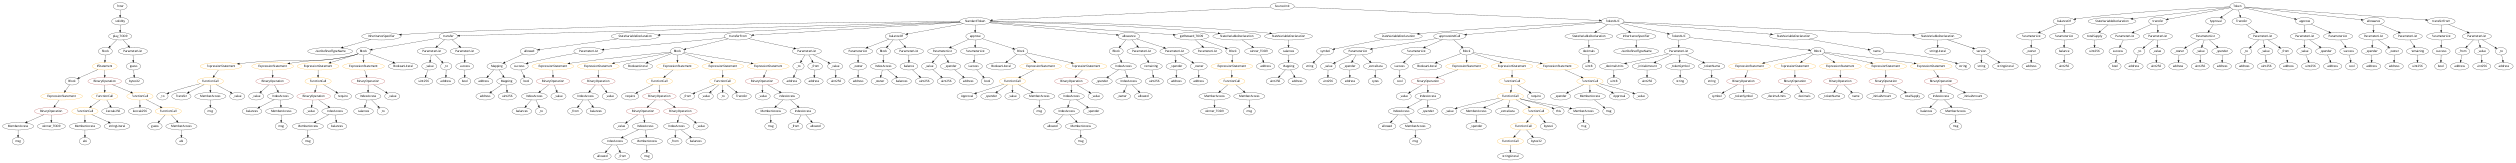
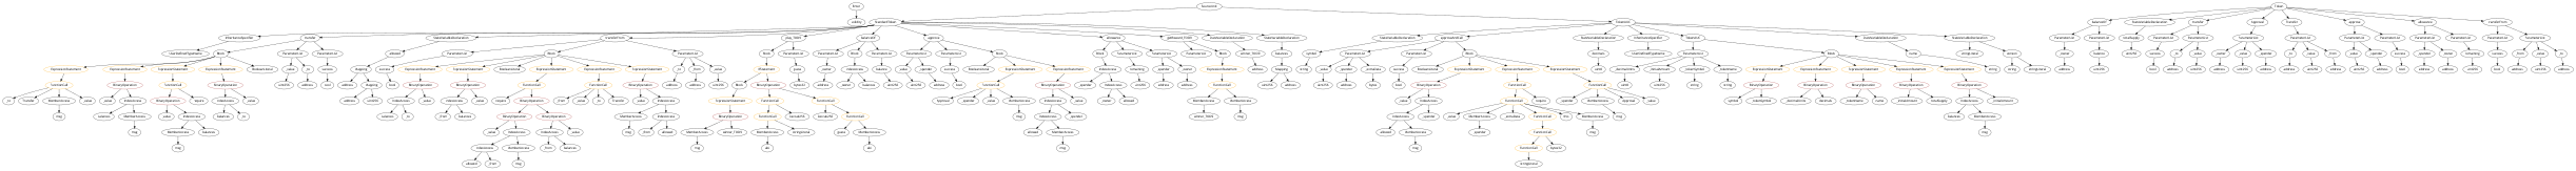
  strict digraph {
    fontname="Open Sans"
    node [fontname="Open Sans" color=black]
    edge [fontname="Open Sans"]
    Enter [height=0.5 width=0.83628 color=""]
    n2 [height=0.5 label=solidity width=1.0442]
    n3 [height=0.5 label=_spender width=1.2521]
    n4 [height=0.5 label=address width=1.0996]
    n5 [height=0.5 label=_to width=0.75]
    n6 [height=0.5 label=address width=1.0996]
    n7 [height=0.5 label=_value width=0.96103]
    n8 [height=0.5 label=uint256 width=1.0442]
    n9 [height=0.5 label=uint256 width=1.0442]
    n10 [height=0.5 label=IndexAccess width=1.6402]
    n11 [height=0.5 label=allowed width=1.0858]
    n12 [height=0.5 label=MemberAccess width=1.9174]
    n13 [height=0.5 label=msg width=0.75]
    n14 [height=0.5 label=ParameterList width=1.7095]
    n15 [height=0.5 label=success width=1.1135]
    n16 [height=0.5 label=bool width=0.76697]
    n17 [height=0.5 label=ParameterList width=1.7095]
    n18 [height=0.5 label=_value width=0.96103]
    n19 [height=0.5 label=_spender width=1.2521]
    n20 [height=0.5 label=address width=1.0996]
    n21 [height=0.5 label=_owner width=1.0719]
    n22 [height=0.5 label=_spender width=1.2521]
    n23 [height=0.5 label=ParameterList width=1.7095]
    n24 [height=0.5 label=_spender width=1.2521]
    n25 [height=0.5 label=address width=1.0996]
    n26 [height=0.5 label=_tokenName width=1.5986]
    n27 [color=brown height=0.5 label=BinaryOperation width=1.9867]
    n28 [height=0.5 label=symbol width=1.0581]
    n29 [height=0.5 label=_tokenSymbol width=1.8065]
    n30 [height=0.5 label=balanceOf width=1.3491]
    n31 [height=0.5 label=ParameterList width=1.7095]
    n32 [height=0.5 label=ParameterList width=1.7095]
    n33 [height=0.5 label=_owner width=1.0719]
    n34 [height=0.5 label=balance width=1.0719]
    n35 [height=0.5 label=address width=1.0996]
    n36 [height=0.5 label=uint256 width=1.0442]
    n37 [color=orange height=0.5 label=ExpressionStatement width=2.458]
    n38 [height=0.5 label=IndexAccess width=1.6402]
    n39 [height=0.5 label=_owner width=1.0719]
    n40 [height=0.5 label=balances width=1.1828]
    n41 [height=0.5 label=_initialAmount width=1.7927]
    n42 [height=0.5 label=string width=0.864]
    n43 [height=0.5 label=StateVariableDeclaration width=2.8184]
    n44 [height=0.5 label=totalSupply width=1.4739]
    n45 [height=0.5 label=uint256 width=1.0442]
    n46 [height=0.5 label=address width=1.0996]
    n47 [height=0.5 label=InheritanceSpecifier width=2.3333]
    n48 [height=0.5 label=UserDefinedTypeName width=2.7214]
    n49 [height=0.5 label=uint256 width=1.0442]
    n50 [height=0.5 label=bool width=0.76697]
    n51 [height=0.5 label=_from width=0.93331]
    n52 [height=0.5 label=address width=1.0996]
    n53 [height=0.5 label=balances width=1.1828]
    n54 [color=orange height=0.5 label=ExpressionStatement width=2.458]
    n55 [color=brown height=0.5 label=BinaryOperation width=1.9867]
    n56 [height=0.5 label=_decimalUnits width=1.765]
    n57 [height=0.5 label=decimals width=1.1967]
    n58 [height=0.5 label=_value width=0.96103]
    n59 [height=0.5 label=msg width=0.75]
    n60 [height=0.5 label=transfer width=1.0719]
    n61 [height=0.5 label=Block width=0.90558]
    n62 [height=0.5 label=ParameterList width=1.7095]
    n63 [height=0.5 label=ParameterList width=1.7095]
    n64 [color=orange height=0.5 label=ExpressionStatement width=2.458]
    n65 [color=orange height=0.5 label=ExpressionStatement width=2.458]
    n66 [color=orange height=0.5 label=ExpressionStatement width=2.458]
    n67 [color=orange height=0.5 label=ExpressionStatement width=2.458]
    n68 [height=0.5 label=BooleanLiteral width=1.7788]
    n69 [height=0.5 label=_value width=0.96103]
    n70 [height=0.5 label=_to width=0.75]
    n71 [height=0.5 label=success width=1.1135]
    n72 [color=orange height=0.5 label=FunctionCall width=1.6125]
    n73 [color=brown height=0.5 label=BinaryOperation width=1.9867]
    n74 [color=orange height=0.5 label=FunctionCall width=1.6125]
    n75 [color=brown height=0.5 label=BinaryOperation width=1.9867]
    n76 [height=0.5 label=uint256 width=1.0442]
    n77 [height=0.5 label=address width=1.0996]
    n78 [height=0.5 label=bool width=0.76697]
    n79 [height=0.5 label=address width=1.0996]
    n80 [height=0.5 label=IndexAccess width=1.6402]
    n81 [height=0.5 label=_from width=0.93331]
    n82 [height=0.5 label=balances width=1.1828]
    n83 [height=0.5 label=MemberAccess width=1.9174]
    n84 [height=0.5 label=abi width=0.75]
    n85 [height=0.5 label=_to width=0.75]
    n86 [color=brown height=0.5 label=BinaryOperation width=1.9867]
    n87 [height=0.5 label=IndexAccess width=1.6402]
    n88 [height=0.5 label=_value width=0.96103]
    n89 [height=0.5 label=balances width=1.1828]
    n90 [height=0.5 label=_to width=0.75]
    n91 [height=0.5 label=BooleanLiteral width=1.7788]
    n92 [height=0.5 label=totalSupply width=1.4739]
    n93 [height=0.5 label=_decimalUnits width=1.765]
    n94 [height=0.5 label=uint8 width=0.7947]
    n95 [height=0.5 label=StateVariableDeclaration width=2.8184]
    n96 [height=0.5 label=allowed width=1.0858]
    n97 [height=0.5 label=Mapping width=1.2105]
    n98 [height=0.5 label=address width=1.0996]
    n99 [height=0.5 label=Mapping width=1.2105]
    n100 [height=0.5 label=guess width=0.87786]
    n101 [height=0.5 label=success width=1.1135]
    n102 [height=0.5 label=bool width=0.76697]
    n103 [height=0.5 label=stringLiteral width=1.5016]
    n104 [height=0.5 label=IndexAccess width=1.6402]
    n105 [height=0.5 label=balances width=1.1828]
    n106 [height=0.5 label=MemberAccess width=1.9174]
    n107 [height=0.5 label=msg width=0.75]
    n108 [height=0.5 label=msg width=0.75]
    n109 [height=0.5 label=bytes32 width=1.0996]
    n110 [height=0.5 label=_initialAmount width=1.7927]
    n111 [height=0.5 label=MemberAccess width=1.9174]
    n112 [color=brown height=0.5 label=BinaryOperation width=1.9867]
    n113 [height=0.5 label=_value width=0.96103]
    n114 [height=0.5 label=IndexAccess width=1.6402]
    n115 [height=0.5 label=_spender width=1.2521]
    n116 [height=0.5 label=_value width=0.96103]
    n117 [height=0.5 label=success width=1.1135]
    n118 [height=0.5 label=Approval width=1.266]
    n119 [height=0.5 label=_value width=0.96103]
    n120 [height=0.5 label=Block width=0.90558]
    n121 [height=0.5 label=IndexAccess width=1.6402]
    n122 [height=0.5 label=_spender width=1.2521]
    n123 [height=0.5 label=IndexAccess width=1.6402]
    n124 [height=0.5 label=allowed width=1.0858]
    n125 [height=0.5 label=string width=0.864]
    n126 [height=0.5 label=address width=1.0996]
    n127 [height=0.5 label=_from width=0.93331]
    n128 [color=orange height=0.5 label=FunctionCall width=1.6125]
    n129 [height=0.5 label=MemberAccess width=1.9174]
    n130 [height=0.5 label=MemberAccess width=1.9174]
    n131 [height=0.5 label=winner_TOD9 width=1.7788]
    n132 [height=0.5 label=msg width=0.75]
    n133 [height=0.5 label=MemberAccess width=1.9174]
    n134 [height=0.5 label=_spender width=1.2521]
    n135 [height=0.5 label=allowed width=1.0858]
    n136 [color=orange height=0.5 label=FunctionCall width=1.6125]
    n137 [height=0.5 label=_extraData width=1.4046]
    n138 [color=orange height=0.5 label=FunctionCall width=1.6125]
    n139 [height=0.5 label=this width=0.75]
    n140 [height=0.5 label=MemberAccess width=1.9174]
    n141 [color=orange height=0.5 label=FunctionCall width=1.6125]
-   n142 [height=0.5 label=bytes4 width=0.97489]
    n143 [height=0.5 label=msg width=0.75]
    n144 [color=orange height=0.5 label=FunctionCall width=1.6125]
    n145 [height=0.5 label=bytes32 width=1.0996]
    n146 [color=orange height=0.5 label=FunctionCall width=1.6125]
    n147 [height=0.5 label=Approval width=1.266]
    n148 [height=0.5 label=_value width=0.96103]
    n149 [height=0.5 label=Transfer width=1.1689]
    n150 [color=brown height=0.5 label=BinaryOperation width=1.9867]
    n151 [height=0.5 label=_value width=0.96103]
    n152 [height=0.5 label=IndexAccess width=1.6402]
    n153 [height=0.5 label=MemberAccess width=1.9174]
    n154 [height=0.5 label=balances width=1.1828]
    n155 [height=0.5 label=msg width=0.75]
    n156 [height=0.5 label=_owner width=1.0719]
    n157 [height=0.5 label=address width=1.0996]
    n158 [height=0.5 label=_to width=0.75]
    n159 [height=0.5 label=BooleanLiteral width=1.7788]
    n160 [height=0.5 label=transferFrom width=1.6402]
    n161 [height=0.5 label=ParameterList width=1.7095]
    n162 [height=0.5 label=Block width=0.90558]
    n163 [height=0.5 label=ParameterList width=1.7095]
    n164 [color=orange height=0.5 label=ExpressionStatement width=2.458]
    n165 [color=orange height=0.5 label=ExpressionStatement width=2.458]
    n166 [height=0.5 label=BooleanLiteral width=1.7788]
    n167 [color=orange height=0.5 label=ExpressionStatement width=2.458]
    n168 [color=orange height=0.5 label=ExpressionStatement width=2.458]
    n169 [color=orange height=0.5 label=ExpressionStatement width=2.458]
    n170 [height=0.5 label=_to width=0.75]
    n171 [height=0.5 label=_from width=0.93331]
    n172 [height=0.5 label=_value width=0.96103]
    n173 [color=brown height=0.5 label=BinaryOperation width=1.9867]
    n174 [color=orange height=0.5 label=FunctionCall width=1.6125]
    n175 [color=orange height=0.5 label=FunctionCall width=1.6125]
    n176 [color=brown height=0.5 label=BinaryOperation width=1.9867]
    n177 [height=0.5 label=address width=1.0996]
    n178 [height=0.5 label=address width=1.0996]
    n179 [height=0.5 label=uint256 width=1.0442]
    n180 [color=orange height=0.5 label=ExpressionStatement width=2.458]
    n181 [height=0.5 label=MemberAccess width=1.9174]
    n182 [height=0.5 label=ParameterList width=1.7095]
    n183 [height=0.5 label=string width=0.864]
    n184 [color=orange height=0.5 label=ExpressionStatement width=2.458]
    n185 [height=0.5 label=_from width=0.93331]
    n186 [height=0.5 label=address width=1.0996]
    n187 [height=0.5 label=bytes width=0.85014]
    n188 [color=orange height=0.5 label=ExpressionStatement width=2.458]
    n189 [color=brown height=0.5 label=BinaryOperation width=1.9867]
    n190 [height=0.5 label=name width=0.83628]
    n191 [height=0.5 label=MemberAccess width=1.9174]
    n192 [height=0.5 label=_value width=0.96103]
    n193 [height=0.5 label=msg width=0.75]
    n194 [height=0.5 label=_value width=0.96103]
    n195 [height=0.5 label=ParameterList width=1.7095]
    n196 [color=orange height=0.5 label=FunctionCall width=1.6125]
    n197 [color=orange height=0.5 label=FunctionCall width=1.6125]
    n198 [height=0.5 label=keccak256 width=1.3907]
    n199 [height=0.5 label=stringLiteral width=1.5016]
    n200 [height=0.5 label=Block width=0.90558]
    n201 [color=orange height=0.5 label=IfStatement width=1.4739]
    n202 [height=0.5 label=Block width=0.90558]
    n203 [color=brown height=0.5 label=BinaryOperation width=1.9867]
    n204 [color=orange height=0.5 label=ExpressionStatement width=2.458]
    n205 [color=orange height=0.5 label=FunctionCall width=1.6125]
    n206 [height=0.5 label=IndexAccess width=1.6402]
    n207 [height=0.5 label=MemberAccess width=1.9174]
    n208 [height=0.5 label=msg width=0.75]
    n209 [height=0.5 label=require width=1.0026]
    n210 [color=brown height=0.5 label=BinaryOperation width=1.9867]
    n211 [color=brown height=0.5 label=BinaryOperation width=1.9867]
    n212 [color=brown height=0.5 label=BinaryOperation width=1.9867]
    n213 [height=0.5 label=IndexAccess width=1.6402]
    n214 [height=0.5 label=IndexAccess width=1.6402]
    n215 [height=0.5 label=_value width=0.96103]
    n216 [height=0.5 label=keccak256 width=1.3907]
    n217 [color=orange height=0.5 label=FunctionCall width=1.6125]
    n218 [height=0.5 label=MemberAccess width=1.9174]
    n219 [height=0.5 label=abi width=0.75]
    n220 [height=0.5 label=address width=1.0996]
    n221 [height=0.5 label=_value width=0.96103]
    n222 [height=0.5 label=uint256 width=1.0442]
    n223 [height=0.5 label=_value width=0.96103]
    n224 [height=0.5 label=play_TOD9 width=1.5293]
    n225 [height=0.5 label=ParameterList width=1.7095]
    n226 [height=0.5 label=guess width=0.87786]
    n227 [height=0.5 label=bool width=0.76697]
    n228 [height=0.5 label=ParameterList width=1.7095]
    n229 [height=0.5 label=success width=1.1135]
    n230 [height=0.5 label=bool width=0.76697]
    n231 [height=0.5 label=uint256 width=1.0442]
    n232 [height=0.5 label=ParameterList width=1.7095]
    n233 [height=0.5 label=_value width=0.96103]
    n234 [height=0.5 label=_spender width=1.2521]
    n235 [height=0.5 label=_extraData width=1.4046]
    n236 [height=0.5 label=ParameterList width=1.7095]
    n237 [height=0.5 label=success width=1.1135]
    n238 [height=0.5 label=uint256 width=1.0442]
    n239 [height=0.5 label=require width=1.0026]
    n240 [height=0.5 label=address width=1.0996]
    n241 [height=0.5 label=balanceOf width=1.3491]
    n242 [height=0.5 label=Block width=0.90558]
    n243 [height=0.5 label=ParameterList width=1.7095]
    n244 [height=0.5 label=balance width=1.0719]
    n245 [height=0.5 label=_value width=0.96103]
    n246 [height=0.5 label=uint256 width=1.0442]
    n247 [height=0.5 label=ParameterList width=1.7095]
    n248 [height=0.5 label=transfer width=1.0719]
    n249 [height=0.5 label=ParameterList width=1.7095]
    n250 [height=0.5 label=_to width=0.75]
    n251 [height=0.5 label=_value width=0.96103]
    n252 [height=0.5 label=address width=1.0996]
    n253 [height=0.5 label=uint256 width=1.0442]
    n254 [color=orange height=0.5 label=ExpressionStatement width=2.458]
    n255 [color=orange height=0.5 label=FunctionCall width=1.6125]
    n256 [height=0.5 label=_spender width=1.2521]
    n257 [height=0.5 label=_value width=0.96103]
    n258 [height=0.5 label=MemberAccess width=1.9174]
    n259 [height=0.5 label=msg width=0.75]
    n260 [height=0.5 label=Approval width=1.266]
    n261 [height=0.5 label=ParameterList width=1.7095]
    n262 [height=0.5 label=_owner width=1.0719]
    n263 [height=0.5 label=_value width=0.96103]
    n264 [height=0.5 label=_spender width=1.2521]
    n265 [height=0.5 label=uint256 width=1.0442]
    n266 [height=0.5 label=Block width=0.90558]
    n267 [height=0.5 label=allowed width=1.0858]
    n268 [height=0.5 label=IndexAccess width=1.6402]
    n269 [height=0.5 label=IndexAccess width=1.6402]
    n270 [height=0.5 label=IndexAccess width=1.6402]
    n271 [height=0.5 label=_from width=0.93331]
    n272 [height=0.5 label=allowed width=1.0858]
    n273 [height=0.5 label=address width=1.0996]
    n274 [height=0.5 label=version width=1.0442]
    n275 [height=0.5 label=stringLiteral width=1.5016]
    n276 [height=0.5 label=Mapping width=1.2105]
    n277 [height=0.5 label=address width=1.0996]
    n278 [height=0.5 label=approve width=1.1412]
    n279 [height=0.5 label=ParameterList width=1.7095]
    n280 [height=0.5 label=Block width=0.90558]
    n281 [height=0.5 label=success width=1.1135]
    n282 [color=orange height=0.5 label=ExpressionStatement width=2.458]
    n283 [height=0.5 label=bool width=0.76697]
    n284 [color=brown height=0.5 label=BinaryOperation width=1.9867]
    n285 [height=0.5 label=_value width=0.96103]
    n286 [height=0.5 label=IndexAccess width=1.6402]
    n287 [height=0.5 label=_value width=0.96103]
    n288 [height=0.5 label=IndexAccess width=1.6402]
    n289 [height=0.5 label=_from width=0.93331]
    n290 [height=0.5 label=ParameterList width=1.7095]
    n291 [height=0.5 label=_initialAmount width=1.7927]
    n292 [height=0.5 label=_tokenSymbol width=1.8065]
    n293 [height=0.5 label=_tokenName width=1.5986]
    n294 [height=0.5 label=uint256 width=1.0442]
    n295 [height=0.5 label=string width=0.864]
    n296 [height=0.5 label=allowance width=1.3076]
    n297 [height=0.5 label=ParameterList width=1.7095]
    n298 [height=0.5 label=ParameterList width=1.7095]
    n299 [height=0.5 label=remaining width=1.2798]
    n300 [height=0.5 label=_owner width=1.0719]
    n301 [height=0.5 label=uint256 width=1.0442]
    n302 [height=0.5 label=_spender width=1.2521]
    n303 [height=0.5 label=balances width=1.1828]
    n304 [height=0.5 label=MemberAccess width=1.9174]
    n305 [height=0.5 label=msg width=0.75]
    n306 [height=0.5 label=stringLiteral width=1.5016]
    n307 [height=0.5 label=balances width=1.1828]
    n308 [color=orange height=0.5 label=FunctionCall width=1.6125]
    n309 [height=0.5 label=require width=1.0026]
    n310 [height=0.5 label=msg width=0.75]
    n311 [height=0.5 label=string width=0.864]
    n312 [height=0.5 label=StateVariableDeclaration width=2.8184]
    n313 [height=0.5 label=symbol width=1.0581]
    n314 [height=0.5 label=StandardToken width=1.8897]
    n315 [height=0.5 label=getReward_TOD9 width=2.2085]
    n316 [height=0.5 label=StateVariableDeclaration width=2.8184]
    n317 [height=0.5 label=StateVariableDeclaration width=2.8184]
    n318 [height=0.5 label=winner_TOD9 width=1.7788]
    n319 [height=0.5 label=balances width=1.1828]
    n320 [height=0.5 label=address width=1.0996]
    n321 [height=0.5 label=MemberAccess width=1.9174]
    n322 [color=brown height=0.5 label=BinaryOperation width=1.9867]
    n323 [height=0.5 label=MemberAccess width=1.9174]
    n324 [height=0.5 label=winner_TOD9 width=1.7788]
    n325 [color=orange height=0.5 label=ExpressionStatement width=2.458]
    n326 [height=0.5 label=UserDefinedTypeName width=2.7214]
    n327 [height=0.5 label=TokenAUC width=1.5016]
    n328 [height=0.5 label=approveAndCall width=1.9867]
    n329 [height=0.5 label=StateVariableDeclaration width=2.8184]
    n330 [height=0.5 label=InheritanceSpecifier width=2.3333]
    n331 [height=0.5 label=TokenAUC width=1.5016]
    n332 [height=0.5 label=StateVariableDeclaration width=2.8184]
    n333 [height=0.5 label=StateVariableDeclaration width=2.8184]
    n334 [height=0.5 label=Block width=0.90558]
    n335 [height=0.5 label=decimals width=1.1967]
    n336 [height=0.5 label=Block width=0.90558]
    n337 [height=0.5 label=name width=0.83628]
    n338 [color=orange height=0.5 label=ExpressionStatement width=2.458]
    n339 [height=0.5 label=uint8 width=0.7947]
    n340 [color=orange height=0.5 label=ExpressionStatement width=2.458]
    n341 [color=orange height=0.5 label=ExpressionStatement width=2.458]
    n342 [height=0.5 label=_to width=0.75]
    n343 [height=0.5 label=Token width=0.96103]
    n344 [height=0.5 label=Transfer width=1.1689]
    n345 [height=0.5 label=approve width=1.1412]
    n346 [height=0.5 label=allowance width=1.3076]
    n347 [height=0.5 label=transferFrom width=1.6402]
    n348 [height=0.5 label=ParameterList width=1.7095]
    n349 [height=0.5 label=ParameterList width=1.7095]
    n350 [height=0.5 label=ParameterList width=1.7095]
    n351 [height=0.5 label=ParameterList width=1.7095]
    n352 [height=0.5 label=_from width=0.93331]
    n353 [height=0.5 label=_spender width=1.2521]
    n354 [height=0.5 label=_owner width=1.0719]
    n355 [height=0.5 label=remaining width=1.2798]
    n356 [height=0.5 label=_to width=0.75]
    n357 [height=0.5 label=uint256 width=1.0442]
    n358 [height=0.5 label=IndexAccess width=1.6402]
    n359 [height=0.5 label=_value width=0.96103]
    n360 [height=0.5 label=address width=1.0996]
    n361 [height=0.5 label=msg width=0.75]
    n362 [height=0.5 label=uint256 width=1.0442]
    n363 [height=0.5 label=Transfer width=1.1689]
    n364 [color=brown height=0.5 label=BinaryOperation width=1.9867]
    n365 [color=brown height=0.5 label=BinaryOperation width=1.9867]
    n366 [height=0.5 label=address width=1.0996]
    n367 [height=0.5 label=SourceUnit width=1.46]
    Enter -> n2
    n3 -> n4
    n5 -> n6
    n7 -> n8
    n10 -> n11
    n10 -> n12
    n12 -> n13
    n14 -> n15
    n15 -> n16
    n17 -> n18
    n17 -> n19
    n18 -> n9
    n19 -> n20
    n23 -> n7
    n23 -> n24
    n24 -> n25
    n27 -> n28
    n27 -> n29
    n30 -> n31
    n30 -> n32
    n31 -> n33
    n32 -> n34
    n33 -> n35
    n34 -> n36
    n37 -> n27
    n38 -> n39
    n38 -> n40
    n43 -> n44
    n44 -> n45
    n47 -> n48
    n51 -> n52
    n54 -> n55
    n55 -> n56
    n55 -> n57
    n60 -> n61
    n60 -> n62
    n60 -> n63
    n61 -> n64
    n61 -> n65
    n61 -> n66
    n61 -> n67
    n61 -> n68
    n62 -> n69
    n62 -> n70
    n63 -> n71
    n64 -> n72
    n65 -> n73
    n66 -> n74
    n67 -> n75
    n69 -> n76
    n70 -> n77
    n71 -> n78
    n72 -> n85
    n72 -> n149
    n72 -> n191
    n72 -> n192
    n73 -> n223
    n73 -> n286
    n74 -> n150
    n74 -> n239
    n75 -> n268
    n75 -> n287
    n80 -> n81
    n80 -> n82
    n83 -> n84
    n86 -> n87
    n86 -> n88
    n87 -> n89
    n87 -> n90
    n93 -> n94
    n95 -> n96
    n96 -> n97
    n97 -> n98
    n97 -> n99
    n99 -> n186
    n99 -> n362
    n101 -> n102
    n104 -> n105
    n104 -> n106
    n106 -> n107
    n111 -> n108
    n112 -> n113
    n112 -> n114
    n114 -> n10
    n114 -> n115
    n117 -> n50
    n120 -> n121
    n121 -> n122
    n121 -> n123
    n123 -> n21
    n123 -> n124
    n128 -> n129
    n128 -> n130
    n129 -> n131
    n130 -> n132
    n133 -> n134
    n136 -> n58
    n136 -> n133
    n136 -> n137
    n136 -> n138
    n136 -> n139
    n136 -> n140
    n138 -> n141
-   n138 -> n142
    n140 -> n143
    n141 -> n144
    n141 -> n145
    n144 -> n306
    n146 -> n22
    n146 -> n111
    n146 -> n147
    n146 -> n148
    n150 -> n151
    n150 -> n152
    n152 -> n153
    n152 -> n154
    n153 -> n155
    n156 -> n157
    n160 -> n161
    n160 -> n162
    n160 -> n163
    n161 -> n101
    n162 -> n164
    n162 -> n165
    n162 -> n166
    n162 -> n167
    n162 -> n168
    n162 -> n169
    n163 -> n170
    n163 -> n171
    n163 -> n172
    n164 -> n86
    n165 -> n173
    n167 -> n174
    n168 -> n175
    n169 -> n176
    n170 -> n177
    n171 -> n178
    n172 -> n179
    n173 -> n80
    n173 -> n194
    n174 -> n209
    n174 -> n210
    n175 -> n185
    n175 -> n285
    n175 -> n342
    n175 -> n363
    n176 -> n119
    n176 -> n269
    n180 -> n112
    n181 -> n59
    n182 -> n156
    n184 -> n128
    n188 -> n189
    n189 -> n26
    n189 -> n190
    n191 -> n193
    n196 -> n197
    n196 -> n198
    n197 -> n83
    n197 -> n199
    n200 -> n201
    n201 -> n202
    n201 -> n203
    n202 -> n204
    n203 -> n196
    n203 -> n205
    n204 -> n322
    n205 -> n216
    n205 -> n217
    n206 -> n135
    n206 -> n207
    n207 -> n208
    n210 -> n211
    n210 -> n212
    n211 -> n116
    n211 -> n213
    n212 -> n214
    n212 -> n215
    n213 -> n288
    n213 -> n321
    n214 -> n127
    n214 -> n307
    n217 -> n100
    n217 -> n218
    n218 -> n219
    n221 -> n222
    n224 -> n200
    n224 -> n225
    n225 -> n226
    n226 -> n109
    n228 -> n229
    n229 -> n230
    n232 -> n233
    n232 -> n234
    n232 -> n235
    n233 -> n231
    n234 -> n220
    n235 -> n187
    n236 -> n237
    n237 -> n227
    n241 -> n182
    n241 -> n242
    n241 -> n243
    n242 -> n38
    n243 -> n244
    n244 -> n238
    n245 -> n246
    n247 -> n117
    n248 -> n236
    n248 -> n249
    n249 -> n250
    n249 -> n251
    n250 -> n252
    n251 -> n253
    n254 -> n255
    n255 -> n118
    n255 -> n256
    n255 -> n257
    n255 -> n258
    n258 -> n259
    n260 -> n261
    n261 -> n262
    n261 -> n263
    n261 -> n264
    n262 -> n46
    n263 -> n265
    n264 -> n79
    n266 -> n184
    n268 -> n53
    n268 -> n158
    n269 -> n181
    n269 -> n270
    n270 -> n271
    n270 -> n272
    n274 -> n183
    n274 -> n275
    n276 -> n49
    n276 -> n277
    n278 -> n23
    n278 -> n279
    n278 -> n280
    n279 -> n281
    n280 -> n159
    n280 -> n254
    n280 -> n282
    n281 -> n283
    n282 -> n284
    n284 -> n358
    n284 -> n359
    n286 -> n303
    n286 -> n304
    n288 -> n267
    n288 -> n289
    n290 -> n93
    n290 -> n291
    n290 -> n292
    n290 -> n293
    n291 -> n294
    n292 -> n295
    n293 -> n125
    n296 -> n120
    n296 -> n297
    n296 -> n298
    n297 -> n299
    n298 -> n3
    n298 -> n300
    n299 -> n301
    n300 -> n273
    n304 -> n361
    n308 -> n136
    n308 -> n309
    n312 -> n313
    n313 -> n42
    n314 -> n47
    n314 -> n60
    n314 -> n95
    n314 -> n160
-   n2 -> n224
+   n314 -> n224
    n314 -> n241
    n314 -> n278
    n314 -> n296
    n314 -> n315
    n314 -> n316
    n314 -> n317
    n315 -> n195
    n315 -> n266
    n316 -> n318
    n317 -> n319
    n318 -> n320
    n319 -> n276
    n321 -> n305
    n322 -> n323
    n322 -> n324
    n323 -> n310
    n325 -> n308
    n327 -> n312
    n327 -> n328
    n327 -> n329
    n327 -> n330
    n327 -> n331
    n327 -> n332
    n327 -> n333
    n328 -> n232
    n328 -> n247
    n328 -> n334
    n329 -> n335
    n330 -> n326
    n331 -> n290
    n331 -> n336
    n332 -> n337
    n333 -> n103
    n333 -> n274
    n334 -> n91
    n334 -> n180
    n334 -> n325
    n334 -> n338
    n335 -> n339
    n336 -> n37
    n336 -> n54
    n336 -> n188
    n336 -> n340
    n336 -> n341
    n337 -> n311
    n338 -> n146
    n340 -> n364
    n341 -> n365
    n343 -> n30
    n343 -> n43
    n343 -> n248
    n343 -> n260
    n343 -> n344
    n343 -> n345
    n343 -> n346
    n343 -> n347
    n344 -> n348
    n345 -> n17
    n345 -> n228
    n346 -> n349
    n346 -> n350
    n347 -> n14
    n347 -> n351
    n348 -> n5
    n348 -> n221
    n348 -> n352
    n349 -> n353
    n349 -> n354
    n350 -> n355
    n351 -> n51
    n351 -> n245
    n351 -> n356
    n352 -> n360
    n353 -> n240
    n354 -> n366
    n355 -> n357
    n356 -> n126
    n358 -> n206
    n358 -> n302
    n364 -> n41
    n364 -> n92
    n365 -> n104
    n365 -> n110
    n367 -> n314
    n367 -> n327
  }
